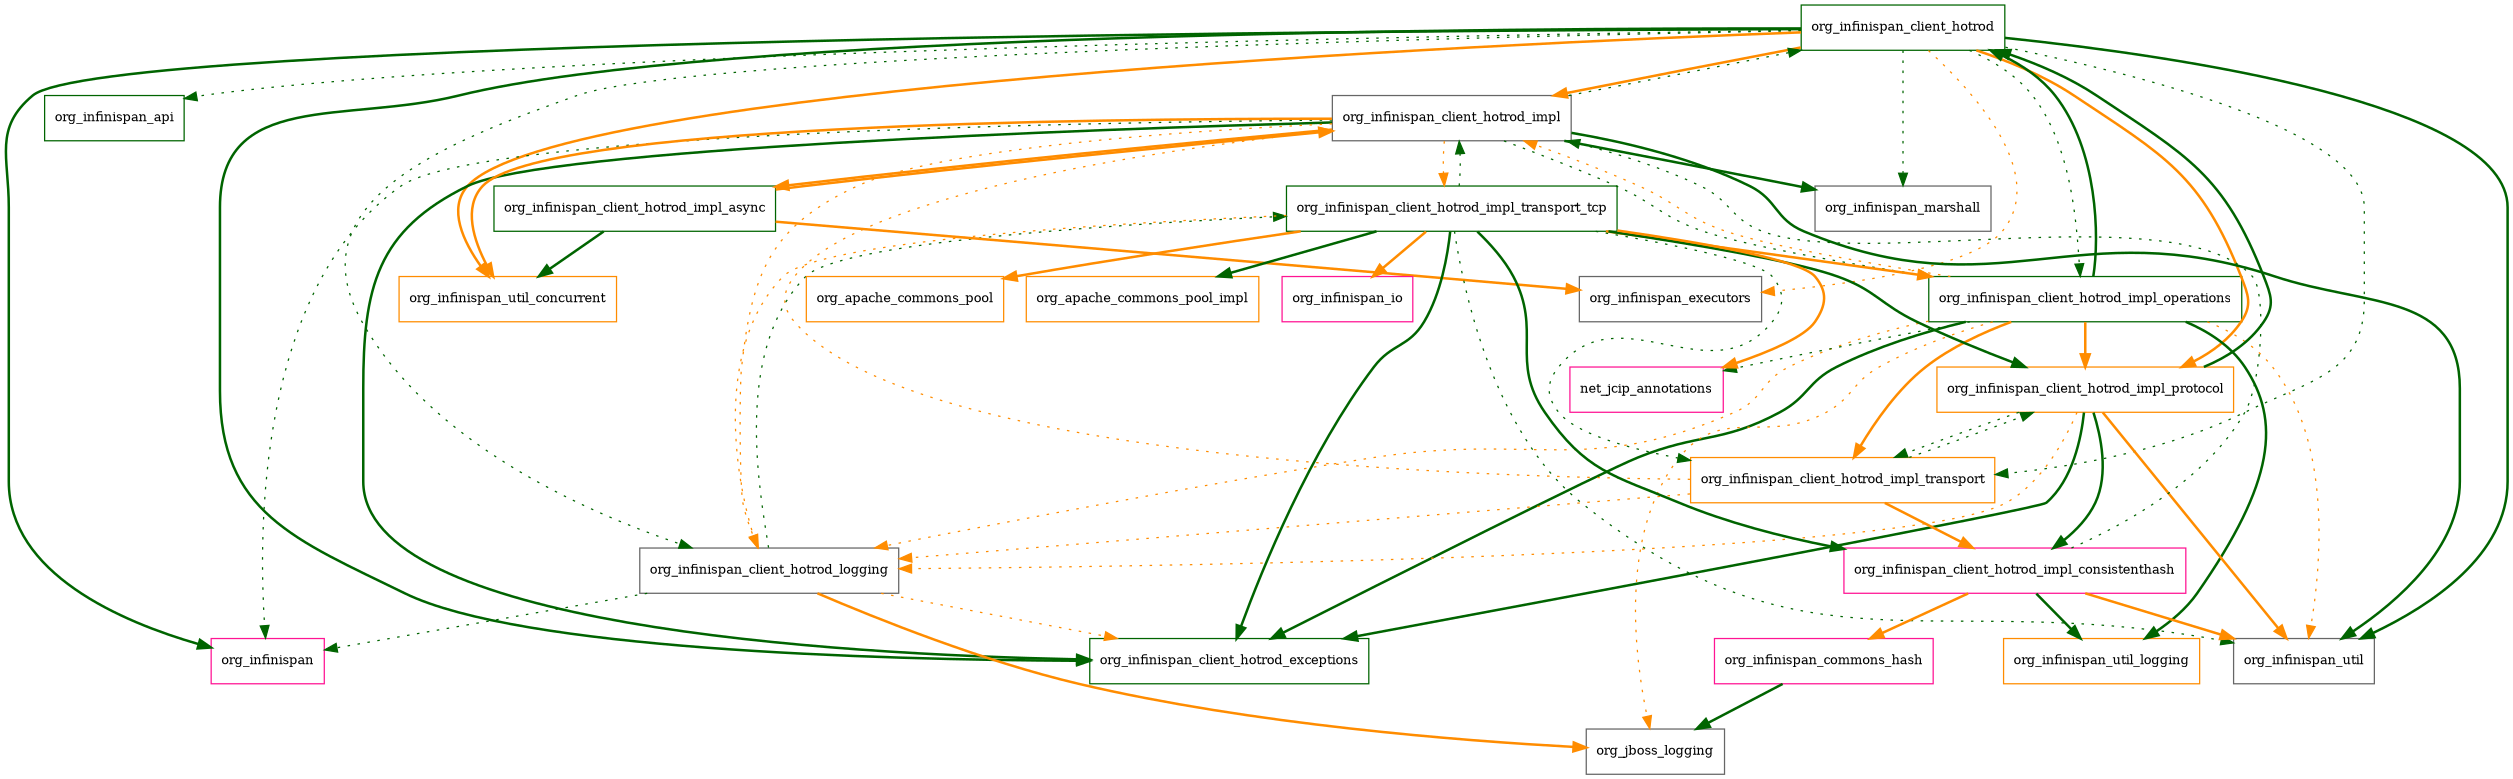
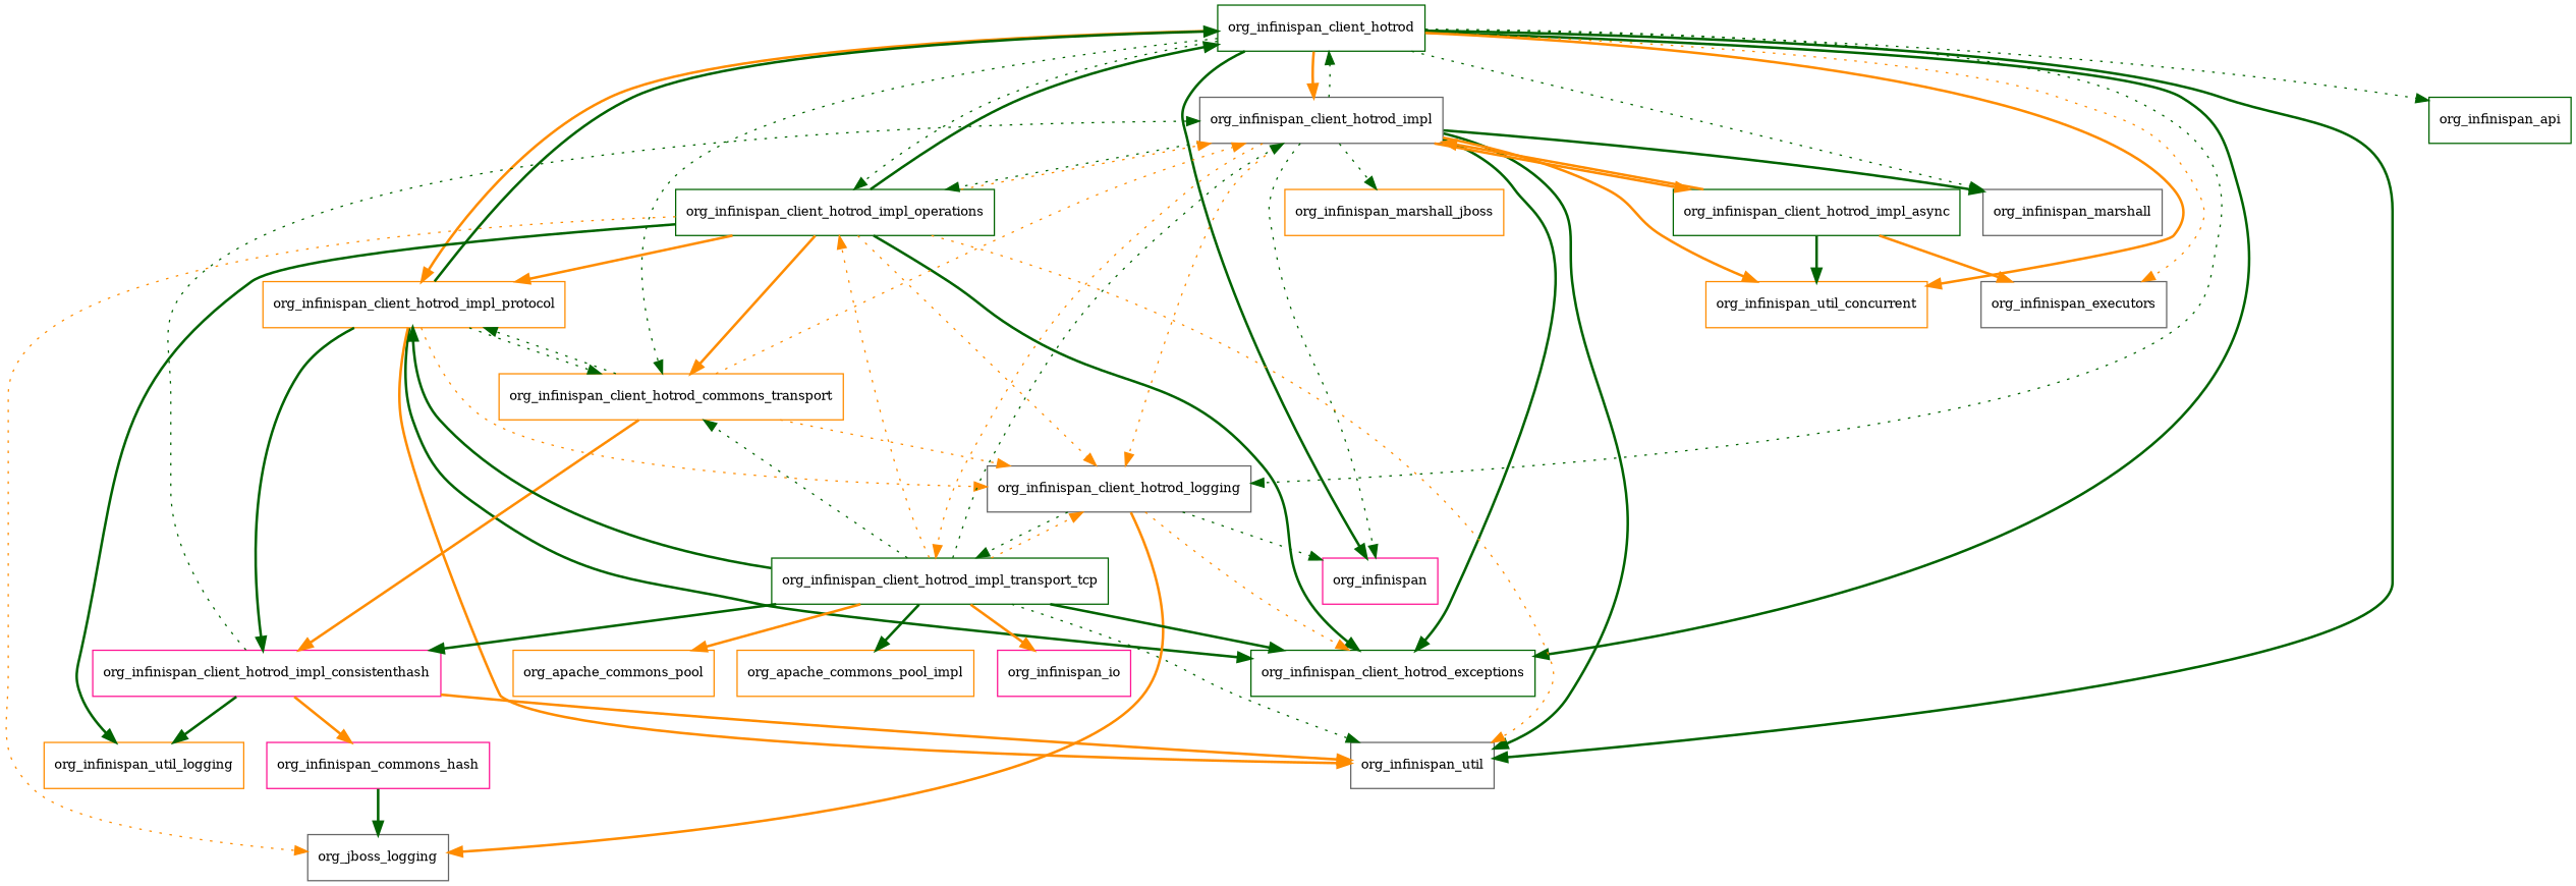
  digraph {
    node [color=darkorange fontsize=10.0 shape=box]
    edge [color=darkgreen style=bold]
    org_infinispan_client_hotrod [color=darkgreen]
    org_infinispan [color=deeppink]
    org_infinispan_api [color=darkgreen]
    org_infinispan_client_hotrod_exceptions [color=darkgreen]
    org_infinispan_client_hotrod_impl [color=gray40]
    org_infinispan_client_hotrod_impl_operations [color=darkgreen]
    org_infinispan_client_hotrod_impl_protocol
-   org_infinispan_client_hotrod_impl_transport
+   org_infinispan_client_hotrod_impl_transport [label=org_infinispan_client_hotrod_commons_transport]
    org_infinispan_client_hotrod_logging [color=gray40]
    org_infinispan_executors [color=gray40]
    org_infinispan_marshall [color=gray40]
    org_infinispan_util [color=gray40]
    org_infinispan_util_concurrent
    org_infinispan_client_hotrod_impl_async [color=darkgreen]
    org_infinispan_client_hotrod_impl_transport_tcp [color=darkgreen]
+   org_infinispan_marshall_jboss
    org_infinispan_util_logging
    org_jboss_logging [color=gray40]
-   net_jcip_annotations [color=deeppink]
    org_infinispan_client_hotrod_impl_consistenthash [color=deeppink]
    org_apache_commons_pool
    org_apache_commons_pool_impl
    org_infinispan_io [color=deeppink]
    org_infinispan_commons_hash [color=deeppink]
    org_infinispan_client_hotrod -> org_infinispan
    org_infinispan_client_hotrod -> org_infinispan_api [style=dotted]
    org_infinispan_client_hotrod -> org_infinispan_client_hotrod_exceptions
    org_infinispan_client_hotrod -> org_infinispan_client_hotrod_impl [color=darkorange]
    org_infinispan_client_hotrod -> org_infinispan_client_hotrod_impl_operations [style=dotted]
    org_infinispan_client_hotrod -> org_infinispan_client_hotrod_impl_protocol [color=darkorange]
    org_infinispan_client_hotrod -> org_infinispan_client_hotrod_impl_transport [style=dotted]
    org_infinispan_client_hotrod -> org_infinispan_client_hotrod_logging [style=dotted]
    org_infinispan_client_hotrod -> org_infinispan_executors [color=darkorange style=dotted]
    org_infinispan_client_hotrod -> org_infinispan_marshall [style=dotted]
    org_infinispan_client_hotrod -> org_infinispan_util
    org_infinispan_client_hotrod -> org_infinispan_util_concurrent [color=darkorange]
    org_infinispan_client_hotrod_impl -> org_infinispan_client_hotrod [style=dotted]
    org_infinispan_client_hotrod_impl -> org_infinispan [style=dotted]
    org_infinispan_client_hotrod_impl -> org_infinispan_client_hotrod_exceptions
    org_infinispan_client_hotrod_impl -> org_infinispan_client_hotrod_impl_operations [style=dotted]
    org_infinispan_client_hotrod_impl -> org_infinispan_client_hotrod_logging [color=darkorange style=dotted]
    org_infinispan_client_hotrod_impl -> org_infinispan_marshall
    org_infinispan_client_hotrod_impl -> org_infinispan_util
    org_infinispan_client_hotrod_impl -> org_infinispan_util_concurrent [color=darkorange]
    org_infinispan_client_hotrod_impl -> org_infinispan_client_hotrod_impl_async [color=darkorange]
    org_infinispan_client_hotrod_impl -> org_infinispan_client_hotrod_impl_transport_tcp [color=darkorange style=dotted]
+   org_infinispan_client_hotrod_impl -> org_infinispan_marshall_jboss [style=dotted]
    org_infinispan_client_hotrod_impl_operations -> org_infinispan_client_hotrod
    org_infinispan_client_hotrod_impl_operations -> org_infinispan_client_hotrod_exceptions
    org_infinispan_client_hotrod_impl_operations -> org_infinispan_client_hotrod_impl [color=darkorange style=dotted]
    org_infinispan_client_hotrod_impl_operations -> org_infinispan_client_hotrod_impl_protocol [color=darkorange]
    org_infinispan_client_hotrod_impl_operations -> org_infinispan_client_hotrod_impl_transport [color=darkorange]
    org_infinispan_client_hotrod_impl_operations -> org_infinispan_client_hotrod_logging [color=darkorange style=dotted]
    org_infinispan_client_hotrod_impl_operations -> org_infinispan_util [color=darkorange style=dotted]
    org_infinispan_client_hotrod_impl_operations -> org_infinispan_util_logging
    org_infinispan_client_hotrod_impl_operations -> org_jboss_logging [color=darkorange style=dotted]
-   org_infinispan_client_hotrod_impl_operations -> net_jcip_annotations [style=dotted]
    org_infinispan_client_hotrod_impl_protocol -> org_infinispan_client_hotrod
    org_infinispan_client_hotrod_impl_protocol -> org_infinispan_client_hotrod_exceptions
    org_infinispan_client_hotrod_impl_protocol -> org_infinispan_client_hotrod_impl_transport [style=dotted]
    org_infinispan_client_hotrod_impl_protocol -> org_infinispan_client_hotrod_logging [color=darkorange style=dotted]
    org_infinispan_client_hotrod_impl_protocol -> org_infinispan_util [color=darkorange]
    org_infinispan_client_hotrod_impl_protocol -> org_infinispan_client_hotrod_impl_consistenthash
    org_infinispan_client_hotrod_impl_transport -> org_infinispan_client_hotrod_impl [color=darkorange style=dotted]
    org_infinispan_client_hotrod_impl_transport -> org_infinispan_client_hotrod_impl_protocol [style=dotted]
    org_infinispan_client_hotrod_impl_transport -> org_infinispan_client_hotrod_logging [color=darkorange style=dotted]
    org_infinispan_client_hotrod_impl_transport -> org_infinispan_client_hotrod_impl_consistenthash [color=darkorange]
    org_infinispan_client_hotrod_logging -> org_infinispan [style=dotted]
    org_infinispan_client_hotrod_logging -> org_infinispan_client_hotrod_exceptions [color=darkorange style=dotted]
    org_infinispan_client_hotrod_logging -> org_infinispan_client_hotrod_impl_transport_tcp [style=dotted]
    org_infinispan_client_hotrod_logging -> org_jboss_logging [color=darkorange]
    org_infinispan_client_hotrod_impl_async -> org_infinispan_client_hotrod_impl [color=darkorange]
    org_infinispan_client_hotrod_impl_async -> org_infinispan_executors [color=darkorange]
    org_infinispan_client_hotrod_impl_async -> org_infinispan_util_concurrent
    org_infinispan_client_hotrod_impl_transport_tcp -> org_infinispan_client_hotrod_exceptions
    org_infinispan_client_hotrod_impl_transport_tcp -> org_infinispan_client_hotrod_impl [style=dotted]
-   org_infinispan_client_hotrod_impl_transport_tcp -> org_infinispan_client_hotrod_impl_operations [color=darkorange]
+   org_infinispan_client_hotrod_impl_transport_tcp -> org_infinispan_client_hotrod_impl_operations [color=darkorange style=dotted]
    org_infinispan_client_hotrod_impl_transport_tcp -> org_infinispan_client_hotrod_impl_protocol
    org_infinispan_client_hotrod_impl_transport_tcp -> org_infinispan_client_hotrod_impl_transport [style=dotted]
    org_infinispan_client_hotrod_impl_transport_tcp -> org_infinispan_client_hotrod_logging [color=darkorange style=dotted]
    org_infinispan_client_hotrod_impl_transport_tcp -> org_infinispan_util [style=dotted]
-   org_infinispan_client_hotrod_impl_transport_tcp -> net_jcip_annotations [color=darkorange]
    org_infinispan_client_hotrod_impl_transport_tcp -> org_infinispan_client_hotrod_impl_consistenthash
    org_infinispan_client_hotrod_impl_transport_tcp -> org_apache_commons_pool [color=darkorange]
    org_infinispan_client_hotrod_impl_transport_tcp -> org_apache_commons_pool_impl
    org_infinispan_client_hotrod_impl_transport_tcp -> org_infinispan_io [color=darkorange]
    org_infinispan_client_hotrod_impl_consistenthash -> org_infinispan_client_hotrod_impl [style=dotted]
    org_infinispan_client_hotrod_impl_consistenthash -> org_infinispan_util [color=darkorange]
    org_infinispan_client_hotrod_impl_consistenthash -> org_infinispan_util_logging
    org_infinispan_client_hotrod_impl_consistenthash -> org_infinispan_commons_hash [color=darkorange]
    org_infinispan_commons_hash -> org_jboss_logging
  }
